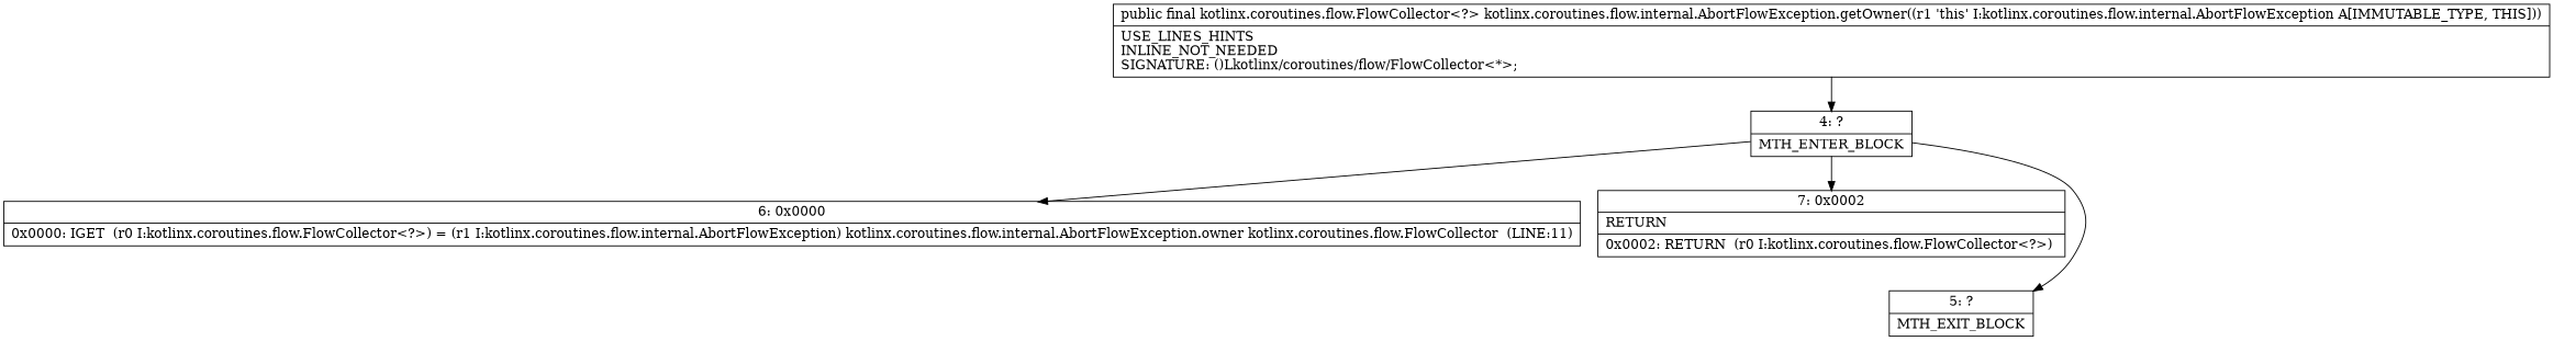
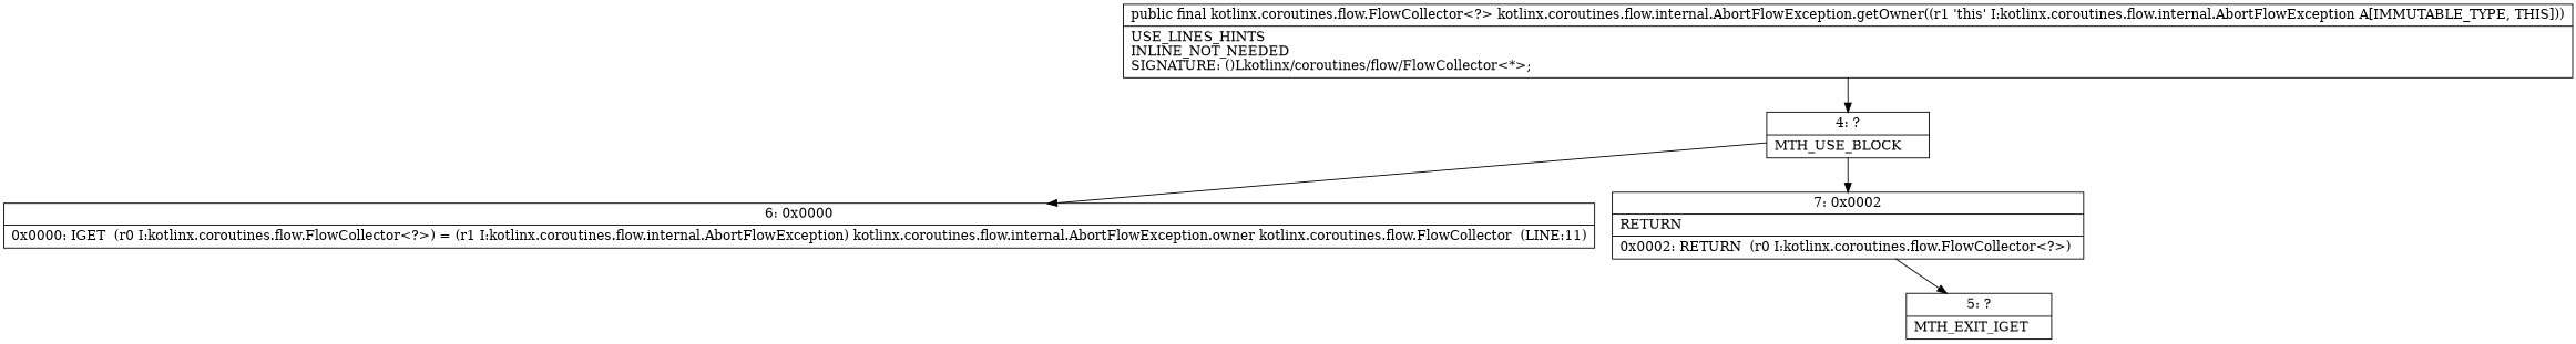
  digraph {
    node [shape=record]
-   n1 [label="{4\:\ ?|MTH_ENTER_BLOCK\l}"]
+   n1 [label="{4\:\ ?|MTH_USE_BLOCK\l}"]
    n2 [label="{6\:\ 0x0000|0x0000: IGET  (r0 I:kotlinx.coroutines.flow.FlowCollector\<?\>) = (r1 I:kotlinx.coroutines.flow.internal.AbortFlowException) kotlinx.coroutines.flow.internal.AbortFlowException.owner kotlinx.coroutines.flow.FlowCollector  (LINE:11)\l}"]
    n3 [label="{7\:\ 0x0002|RETURN\l|0x0002: RETURN  (r0 I:kotlinx.coroutines.flow.FlowCollector\<?\>) \l}"]
-   n4 [label="{5\:\ ?|MTH_EXIT_BLOCK\l}"]
+   n4 [label="{5\:\ ?|MTH_EXIT_IGET\l}"]
    n5 [label="{public final kotlinx.coroutines.flow.FlowCollector\<?\> kotlinx.coroutines.flow.internal.AbortFlowException.getOwner((r1 'this' I:kotlinx.coroutines.flow.internal.AbortFlowException A[IMMUTABLE_TYPE, THIS]))  | USE_LINES_HINTS\lINLINE_NOT_NEEDED\lSIGNATURE: ()Lkotlinx\/coroutines\/flow\/FlowCollector\<*\>;\l}"]
    n1 -> n2
    n1 -> n3
-   n1 -> n4
+   n3 -> n4
    n5 -> n1
  }
